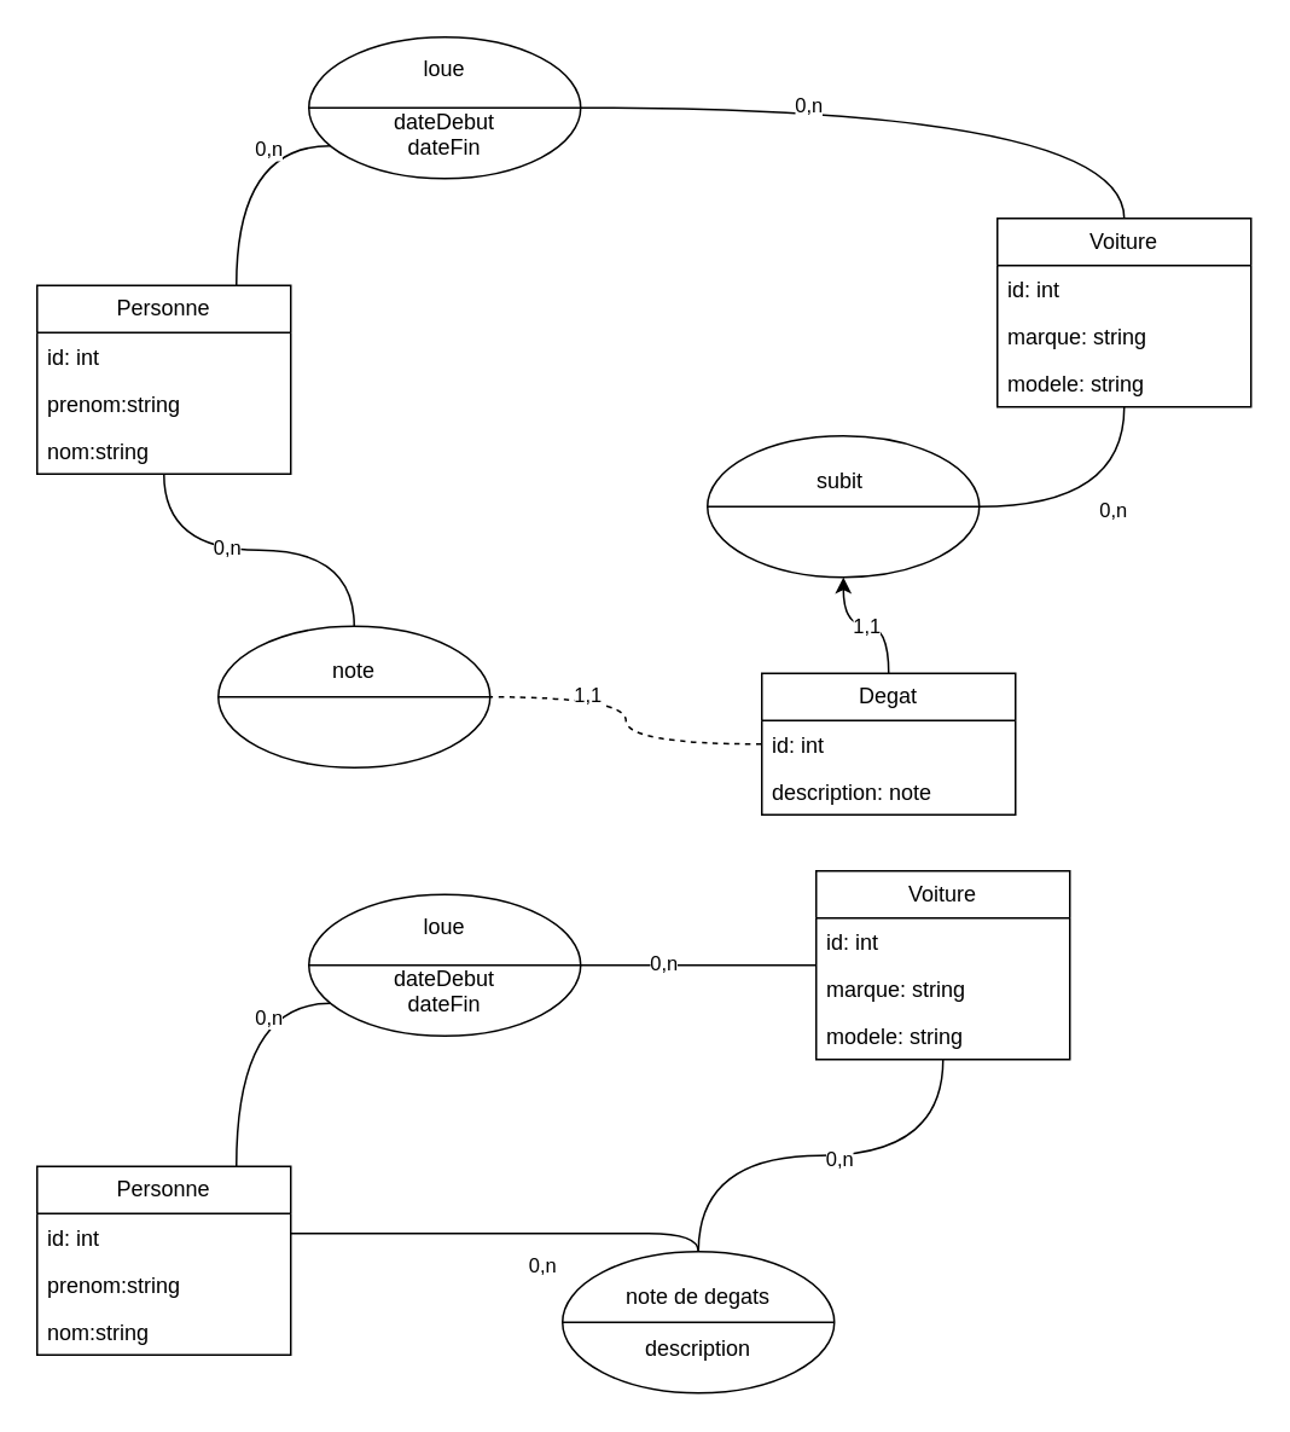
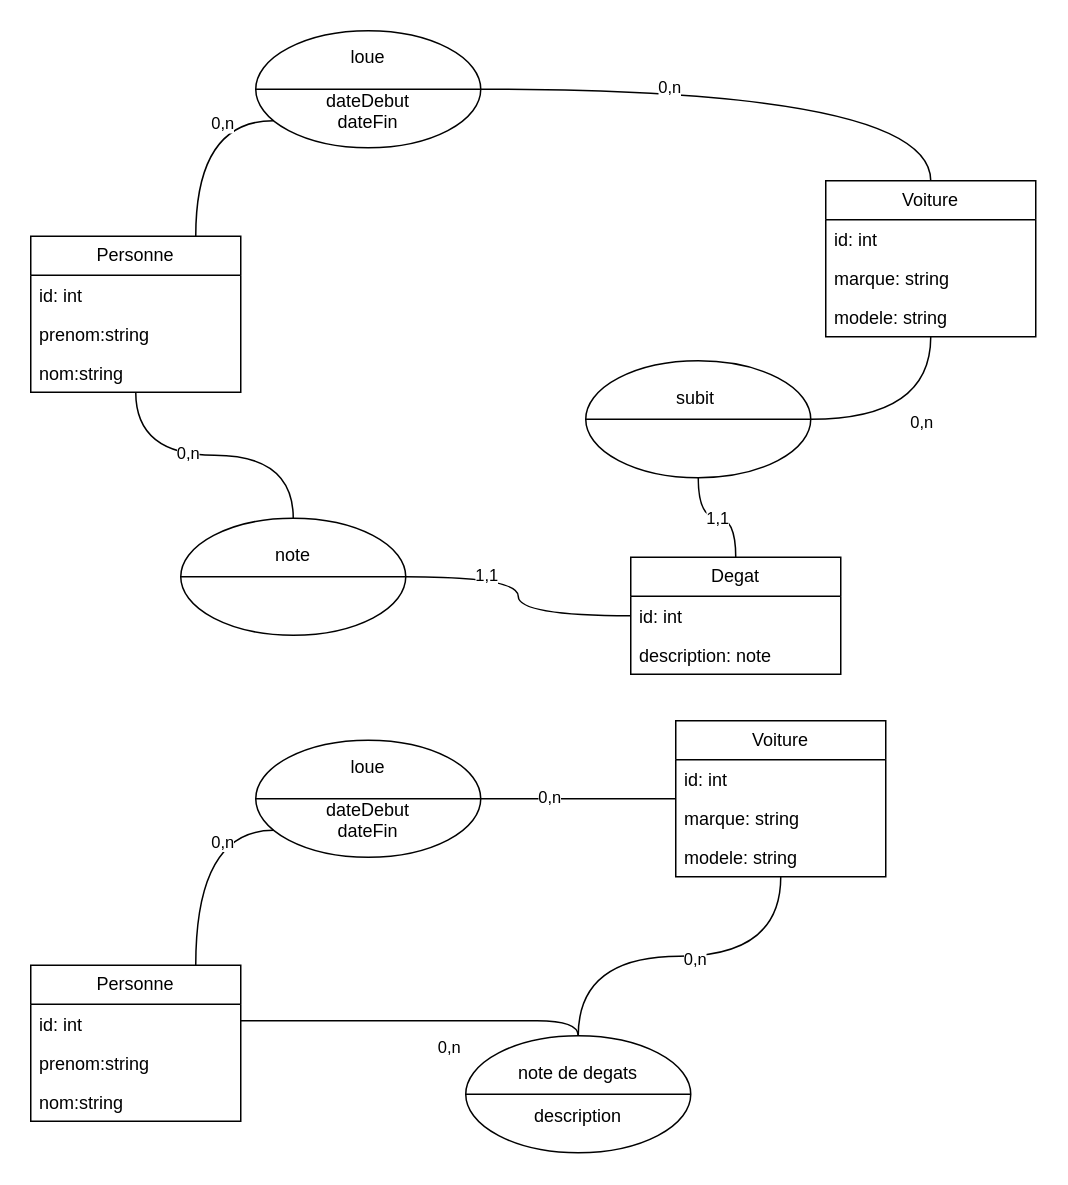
  <mxCell id="0" />
  <mxCell id="1" parent="0" />
  <mxCell id="2" value="Personne" style="swimlane;fontStyle=0;childLayout=stackLayout;horizontal=1;startSize=26;fillColor=none;horizontalStack=0;resizeParent=1;resizeParentMax=0;resizeLast=0;collapsible=1;marginBottom=0;whiteSpace=wrap;html=1;" vertex="1" parent="1"><mxGeometry x="20" y="157" width="140" height="104" as="geometry" /></mxCell>
  <mxCell id="3" value="id: int" style="text;strokeColor=none;fillColor=none;align=left;verticalAlign=top;spacingLeft=4;spacingRight=4;overflow=hidden;rotatable=0;points=[[0,0.5],[1,0.5]];portConstraint=eastwest;whiteSpace=wrap;html=1;" vertex="1" parent="2"><mxGeometry y="26" width="140" height="26" as="geometry" /></mxCell>
  <mxCell id="4" value="prenom:string" style="text;strokeColor=none;fillColor=none;align=left;verticalAlign=top;spacingLeft=4;spacingRight=4;overflow=hidden;rotatable=0;points=[[0,0.5],[1,0.5]];portConstraint=eastwest;whiteSpace=wrap;html=1;" vertex="1" parent="2"><mxGeometry y="52" width="140" height="26" as="geometry" /></mxCell>
  <mxCell id="5" value="nom:string" style="text;strokeColor=none;fillColor=none;align=left;verticalAlign=top;spacingLeft=4;spacingRight=4;overflow=hidden;rotatable=0;points=[[0,0.5],[1,0.5]];portConstraint=eastwest;whiteSpace=wrap;html=1;" vertex="1" parent="2"><mxGeometry y="78" width="140" height="26" as="geometry" /></mxCell>
  <mxCell id="6" value="Voiture" style="swimlane;fontStyle=0;childLayout=stackLayout;horizontal=1;startSize=26;fillColor=none;horizontalStack=0;resizeParent=1;resizeParentMax=0;resizeLast=0;collapsible=1;marginBottom=0;whiteSpace=wrap;html=1;" vertex="1" parent="1"><mxGeometry x="550" y="120" width="140" height="104" as="geometry" /></mxCell>
  <mxCell id="7" value="id: int" style="text;strokeColor=none;fillColor=none;align=left;verticalAlign=top;spacingLeft=4;spacingRight=4;overflow=hidden;rotatable=0;points=[[0,0.5],[1,0.5]];portConstraint=eastwest;whiteSpace=wrap;html=1;" vertex="1" parent="6"><mxGeometry y="26" width="140" height="26" as="geometry" /></mxCell>
  <mxCell id="8" value="marque: string" style="text;strokeColor=none;fillColor=none;align=left;verticalAlign=top;spacingLeft=4;spacingRight=4;overflow=hidden;rotatable=0;points=[[0,0.5],[1,0.5]];portConstraint=eastwest;whiteSpace=wrap;html=1;" vertex="1" parent="6"><mxGeometry y="52" width="140" height="26" as="geometry" /></mxCell>
  <mxCell id="9" value="modele: string" style="text;strokeColor=none;fillColor=none;align=left;verticalAlign=top;spacingLeft=4;spacingRight=4;overflow=hidden;rotatable=0;points=[[0,0.5],[1,0.5]];portConstraint=eastwest;whiteSpace=wrap;html=1;" vertex="1" parent="6"><mxGeometry y="78" width="140" height="26" as="geometry" /></mxCell>
  <mxCell id="10" value="loue&lt;div&gt;&lt;br&gt;&lt;div&gt;dateDebut&lt;/div&gt;&lt;div&gt;dateFin&lt;/div&gt;&lt;/div&gt;" style="shape=lineEllipse;perimeter=ellipsePerimeter;whiteSpace=wrap;html=1;backgroundOutline=1;" vertex="1" parent="1"><mxGeometry x="170" y="20" width="150" height="78" as="geometry" /></mxCell>
  <mxCell id="11" value="" style="endArrow=none;html=1;rounded=0;edgeStyle=orthogonalEdgeStyle;curved=1;" edge="1" parent="1" source="10" target="6"><mxGeometry width="50" height="50" relative="1" as="geometry"><mxPoint x="280" y="190" as="sourcePoint" /><mxPoint x="330" y="140" as="targetPoint" /></mxGeometry></mxCell>
  <mxCell id="12" value="0,n" style="edgeLabel;html=1;align=center;verticalAlign=middle;resizable=0;points=[];" vertex="1" connectable="0" parent="11"><mxGeometry x="-0.309" y="2" relative="1" as="geometry"><mxPoint as="offset" /></mxGeometry></mxCell>
  <mxCell id="13" value="" style="endArrow=none;html=1;rounded=0;endFill=0;edgeStyle=orthogonalEdgeStyle;curved=1;" edge="1" parent="1" source="2" target="10"><mxGeometry width="50" height="50" relative="1" as="geometry"><mxPoint x="220" y="244.034" as="sourcePoint" /><mxPoint x="335" y="130" as="targetPoint" /><Array as="points"><mxPoint x="130" y="80" /></Array></mxGeometry></mxCell>
  <mxCell id="14" value="0,n" style="edgeLabel;html=1;align=center;verticalAlign=middle;resizable=0;points=[];" vertex="1" connectable="0" parent="13"><mxGeometry x="0.174" y="-17" relative="1" as="geometry"><mxPoint as="offset" /></mxGeometry></mxCell>
  <mxCell id="15" value="Degat" style="swimlane;fontStyle=0;childLayout=stackLayout;horizontal=1;startSize=26;fillColor=none;horizontalStack=0;resizeParent=1;resizeParentMax=0;resizeLast=0;collapsible=1;marginBottom=0;whiteSpace=wrap;html=1;" vertex="1" parent="1"><mxGeometry x="420" y="371" width="140" height="78" as="geometry" /></mxCell>
  <mxCell id="16" value="id: int" style="text;strokeColor=none;fillColor=none;align=left;verticalAlign=top;spacingLeft=4;spacingRight=4;overflow=hidden;rotatable=0;points=[[0,0.5],[1,0.5]];portConstraint=eastwest;whiteSpace=wrap;html=1;" vertex="1" parent="15"><mxGeometry y="26" width="140" height="26" as="geometry" /></mxCell>
  <mxCell id="17" value="description: note" style="text;strokeColor=none;fillColor=none;align=left;verticalAlign=top;spacingLeft=4;spacingRight=4;overflow=hidden;rotatable=0;points=[[0,0.5],[1,0.5]];portConstraint=eastwest;whiteSpace=wrap;html=1;" vertex="1" parent="15"><mxGeometry y="52" width="140" height="26" as="geometry" /></mxCell>
  <mxCell id="18" value="subit&amp;nbsp;&lt;div&gt;&lt;br&gt;&lt;/div&gt;&lt;div&gt;&lt;br&gt;&lt;/div&gt;" style="shape=lineEllipse;perimeter=ellipsePerimeter;whiteSpace=wrap;html=1;backgroundOutline=1;" vertex="1" parent="1"><mxGeometry x="390" y="240" width="150" height="78" as="geometry" /></mxCell>
  <mxCell id="19" value="&lt;div&gt;note&lt;/div&gt;&lt;div&gt;&lt;br&gt;&lt;div&gt;&lt;br&gt;&lt;/div&gt;&lt;/div&gt;" style="shape=lineEllipse;perimeter=ellipsePerimeter;whiteSpace=wrap;html=1;backgroundOutline=1;" vertex="1" parent="1"><mxGeometry x="120" y="345" width="150" height="78" as="geometry" /></mxCell>
  <mxCell id="20" value="" style="endArrow=none;html=1;rounded=0;endFill=0;edgeStyle=orthogonalEdgeStyle;curved=1;" edge="1" parent="1" source="19" target="2"><mxGeometry width="50" height="50" relative="1" as="geometry"><mxPoint x="85" y="519.97" as="sourcePoint" /><mxPoint x="-20" y="299.97" as="targetPoint" /></mxGeometry></mxCell>
  <mxCell id="21" value="0,n" style="edgeLabel;html=1;align=center;verticalAlign=middle;resizable=0;points=[];" vertex="1" connectable="0" parent="20"><mxGeometry x="0.194" y="-2" relative="1" as="geometry"><mxPoint as="offset" /></mxGeometry></mxCell>
- <mxCell id="22" value="" style="endArrow=none;html=1;rounded=0;endFill=0;edgeStyle=orthogonalEdgeStyle;curved=1;dashed=1;" edge="1" parent="1" source="15" target="19"><mxGeometry width="50" height="50" relative="1" as="geometry"><mxPoint x="185" y="350" as="sourcePoint" /><mxPoint x="80" y="234" as="targetPoint" /></mxGeometry></mxCell>
+ <mxCell id="22" value="" style="endArrow=none;html=1;rounded=0;endFill=0;edgeStyle=orthogonalEdgeStyle;curved=1;" edge="1" parent="1" source="15" target="19"><mxGeometry width="50" height="50" relative="1" as="geometry"><mxPoint x="185" y="350" as="sourcePoint" /><mxPoint x="80" y="234" as="targetPoint" /></mxGeometry></mxCell>
  <mxCell id="23" value="1,1" style="edgeLabel;html=1;align=center;verticalAlign=middle;resizable=0;points=[];" vertex="1" connectable="0" parent="22"><mxGeometry x="0.397" y="-2" relative="1" as="geometry"><mxPoint as="offset" /></mxGeometry></mxCell>
  <mxCell id="24" value="" style="endArrow=none;html=1;rounded=0;edgeStyle=orthogonalEdgeStyle;curved=1;" edge="1" parent="1" source="18" target="6"><mxGeometry width="50" height="50" relative="1" as="geometry"><mxPoint x="380" y="69" as="sourcePoint" /><mxPoint x="460" y="69" as="targetPoint" /></mxGeometry></mxCell>
  <mxCell id="25" value="0,n" style="edgeLabel;html=1;align=center;verticalAlign=middle;resizable=0;points=[];" vertex="1" connectable="0" parent="24"><mxGeometry x="0.079" y="-1" relative="1" as="geometry"><mxPoint as="offset" /></mxGeometry></mxCell>
- <mxCell id="26" value="" style="endArrow=classic;html=1;rounded=0;edgeStyle=orthogonalEdgeStyle;curved=1;" edge="1" parent="1" source="15" target="18"><mxGeometry width="50" height="50" relative="1" as="geometry"><mxPoint x="515" y="193" as="sourcePoint" /><mxPoint x="530" y="121" as="targetPoint" /></mxGeometry></mxCell>
+ <mxCell id="26" value="" style="endArrow=none;html=1;rounded=0;edgeStyle=orthogonalEdgeStyle;curved=1;" edge="1" parent="1" source="15" target="18"><mxGeometry width="50" height="50" relative="1" as="geometry"><mxPoint x="515" y="193" as="sourcePoint" /><mxPoint x="530" y="121" as="targetPoint" /></mxGeometry></mxCell>
  <mxCell id="27" value="1,1" style="edgeLabel;html=1;align=center;verticalAlign=middle;resizable=0;points=[];" vertex="1" connectable="0" parent="26"><mxGeometry x="-0.004" relative="1" as="geometry"><mxPoint as="offset" /></mxGeometry></mxCell>
  <mxCell id="28" value="Personne" style="swimlane;fontStyle=0;childLayout=stackLayout;horizontal=1;startSize=26;fillColor=none;horizontalStack=0;resizeParent=1;resizeParentMax=0;resizeLast=0;collapsible=1;marginBottom=0;whiteSpace=wrap;html=1;" vertex="1" parent="1"><mxGeometry x="20" y="643" width="140" height="104" as="geometry" /></mxCell>
  <mxCell id="29" value="id: int" style="text;strokeColor=none;fillColor=none;align=left;verticalAlign=top;spacingLeft=4;spacingRight=4;overflow=hidden;rotatable=0;points=[[0,0.5],[1,0.5]];portConstraint=eastwest;whiteSpace=wrap;html=1;" vertex="1" parent="28"><mxGeometry y="26" width="140" height="26" as="geometry" /></mxCell>
  <mxCell id="30" value="prenom:string" style="text;strokeColor=none;fillColor=none;align=left;verticalAlign=top;spacingLeft=4;spacingRight=4;overflow=hidden;rotatable=0;points=[[0,0.5],[1,0.5]];portConstraint=eastwest;whiteSpace=wrap;html=1;" vertex="1" parent="28"><mxGeometry y="52" width="140" height="26" as="geometry" /></mxCell>
  <mxCell id="31" value="nom:string" style="text;strokeColor=none;fillColor=none;align=left;verticalAlign=top;spacingLeft=4;spacingRight=4;overflow=hidden;rotatable=0;points=[[0,0.5],[1,0.5]];portConstraint=eastwest;whiteSpace=wrap;html=1;" vertex="1" parent="28"><mxGeometry y="78" width="140" height="26" as="geometry" /></mxCell>
  <mxCell id="32" value="Voiture" style="swimlane;fontStyle=0;childLayout=stackLayout;horizontal=1;startSize=26;fillColor=none;horizontalStack=0;resizeParent=1;resizeParentMax=0;resizeLast=0;collapsible=1;marginBottom=0;whiteSpace=wrap;html=1;" vertex="1" parent="1"><mxGeometry x="450" y="480" width="140" height="104" as="geometry" /></mxCell>
  <mxCell id="33" value="id: int" style="text;strokeColor=none;fillColor=none;align=left;verticalAlign=top;spacingLeft=4;spacingRight=4;overflow=hidden;rotatable=0;points=[[0,0.5],[1,0.5]];portConstraint=eastwest;whiteSpace=wrap;html=1;" vertex="1" parent="32"><mxGeometry y="26" width="140" height="26" as="geometry" /></mxCell>
  <mxCell id="34" value="marque: string" style="text;strokeColor=none;fillColor=none;align=left;verticalAlign=top;spacingLeft=4;spacingRight=4;overflow=hidden;rotatable=0;points=[[0,0.5],[1,0.5]];portConstraint=eastwest;whiteSpace=wrap;html=1;" vertex="1" parent="32"><mxGeometry y="52" width="140" height="26" as="geometry" /></mxCell>
  <mxCell id="35" value="modele: string" style="text;strokeColor=none;fillColor=none;align=left;verticalAlign=top;spacingLeft=4;spacingRight=4;overflow=hidden;rotatable=0;points=[[0,0.5],[1,0.5]];portConstraint=eastwest;whiteSpace=wrap;html=1;" vertex="1" parent="32"><mxGeometry y="78" width="140" height="26" as="geometry" /></mxCell>
  <mxCell id="36" value="loue&lt;div&gt;&lt;br&gt;&lt;div&gt;dateDebut&lt;/div&gt;&lt;div&gt;dateFin&lt;/div&gt;&lt;/div&gt;" style="shape=lineEllipse;perimeter=ellipsePerimeter;whiteSpace=wrap;html=1;backgroundOutline=1;" vertex="1" parent="1"><mxGeometry x="170" y="493" width="150" height="78" as="geometry" /></mxCell>
  <mxCell id="37" value="" style="endArrow=none;html=1;rounded=0;edgeStyle=orthogonalEdgeStyle;curved=1;" edge="1" parent="1" source="36" target="32"><mxGeometry width="50" height="50" relative="1" as="geometry"><mxPoint x="280" y="663" as="sourcePoint" /><mxPoint x="330" y="613" as="targetPoint" /></mxGeometry></mxCell>
  <mxCell id="38" value="0,n" style="edgeLabel;html=1;align=center;verticalAlign=middle;resizable=0;points=[];" vertex="1" connectable="0" parent="37"><mxGeometry x="-0.309" y="2" relative="1" as="geometry"><mxPoint as="offset" /></mxGeometry></mxCell>
  <mxCell id="39" value="" style="endArrow=none;html=1;rounded=0;endFill=0;edgeStyle=orthogonalEdgeStyle;curved=1;" edge="1" parent="1" source="28" target="36"><mxGeometry width="50" height="50" relative="1" as="geometry"><mxPoint x="220" y="717.034" as="sourcePoint" /><mxPoint x="335" y="603" as="targetPoint" /><Array as="points"><mxPoint x="130" y="553" /></Array></mxGeometry></mxCell>
  <mxCell id="40" value="0,n" style="edgeLabel;html=1;align=center;verticalAlign=middle;resizable=0;points=[];" vertex="1" connectable="0" parent="39"><mxGeometry x="0.174" y="-17" relative="1" as="geometry"><mxPoint as="offset" /></mxGeometry></mxCell>
  <mxCell id="41" value="&lt;div&gt;note de degats&lt;/div&gt;&lt;div&gt;&lt;br&gt;&lt;/div&gt;&lt;div&gt;description&lt;/div&gt;" style="shape=lineEllipse;perimeter=ellipsePerimeter;whiteSpace=wrap;html=1;backgroundOutline=1;" vertex="1" parent="1"><mxGeometry x="310" y="690" width="150" height="78" as="geometry" /></mxCell>
  <mxCell id="42" value="" style="endArrow=none;html=1;rounded=0;edgeStyle=orthogonalEdgeStyle;curved=1;" edge="1" parent="1" source="41" target="32"><mxGeometry width="50" height="50" relative="1" as="geometry"><mxPoint x="380" y="542" as="sourcePoint" /><mxPoint x="460" y="542" as="targetPoint" /></mxGeometry></mxCell>
  <mxCell id="43" value="0,n" style="edgeLabel;html=1;align=center;verticalAlign=middle;resizable=0;points=[];" vertex="1" connectable="0" parent="42"><mxGeometry x="0.079" y="-1" relative="1" as="geometry"><mxPoint as="offset" /></mxGeometry></mxCell>
  <mxCell id="44" value="" style="endArrow=none;html=1;rounded=0;endFill=0;edgeStyle=orthogonalEdgeStyle;curved=1;" edge="1" parent="1" source="28" target="41"><mxGeometry width="50" height="50" relative="1" as="geometry"><mxPoint x="140" y="640" as="sourcePoint" /><mxPoint x="192" y="563" as="targetPoint" /><Array as="points"><mxPoint x="330" y="680" /><mxPoint x="330" y="680" /></Array></mxGeometry></mxCell>
  <mxCell id="45" value="0,n" style="edgeLabel;html=1;align=center;verticalAlign=middle;resizable=0;points=[];" vertex="1" connectable="0" parent="44"><mxGeometry x="0.174" y="-17" relative="1" as="geometry"><mxPoint as="offset" /></mxGeometry></mxCell>
